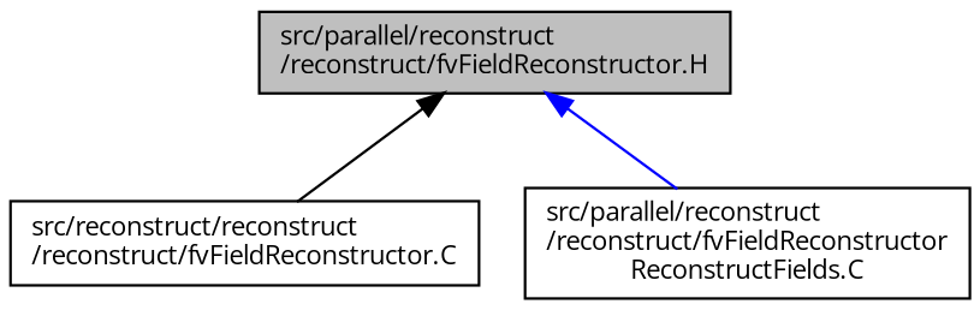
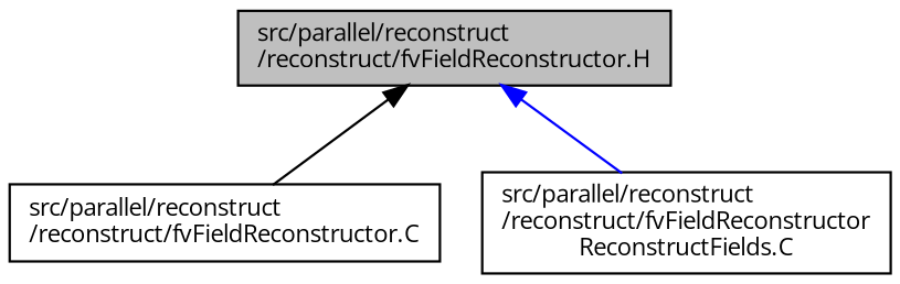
  digraph {
    fontname="Open Sans"
    node [color=black fontname="Open Sans" fontsize=10 shape=record]
    edge [dir=back fontname="Open Sans" fontsize=10 labelfontname=Helvetica labelfontsize=10 style=solid]
    n1 [fillcolor=grey75 fontcolor=black height=0.2 label="src/parallel/reconstruct\l/reconstruct/fvFieldReconstructor.H" style=filled width=0.4]
-   n2 [height=0.2 label="src/reconstruct/reconstruct\l/reconstruct/fvFieldReconstructor.C" width=0.4]
+   n2 [height=0.2 label="src/parallel/reconstruct\l/reconstruct/fvFieldReconstructor.C" width=0.4]
    n3 [height=0.2 label="src/parallel/reconstruct\l/reconstruct/fvFieldReconstructor\lReconstructFields.C" width=0.4]
    n1 -> n2 [color=black]
    n1 -> n3 [color=blue]
  }
